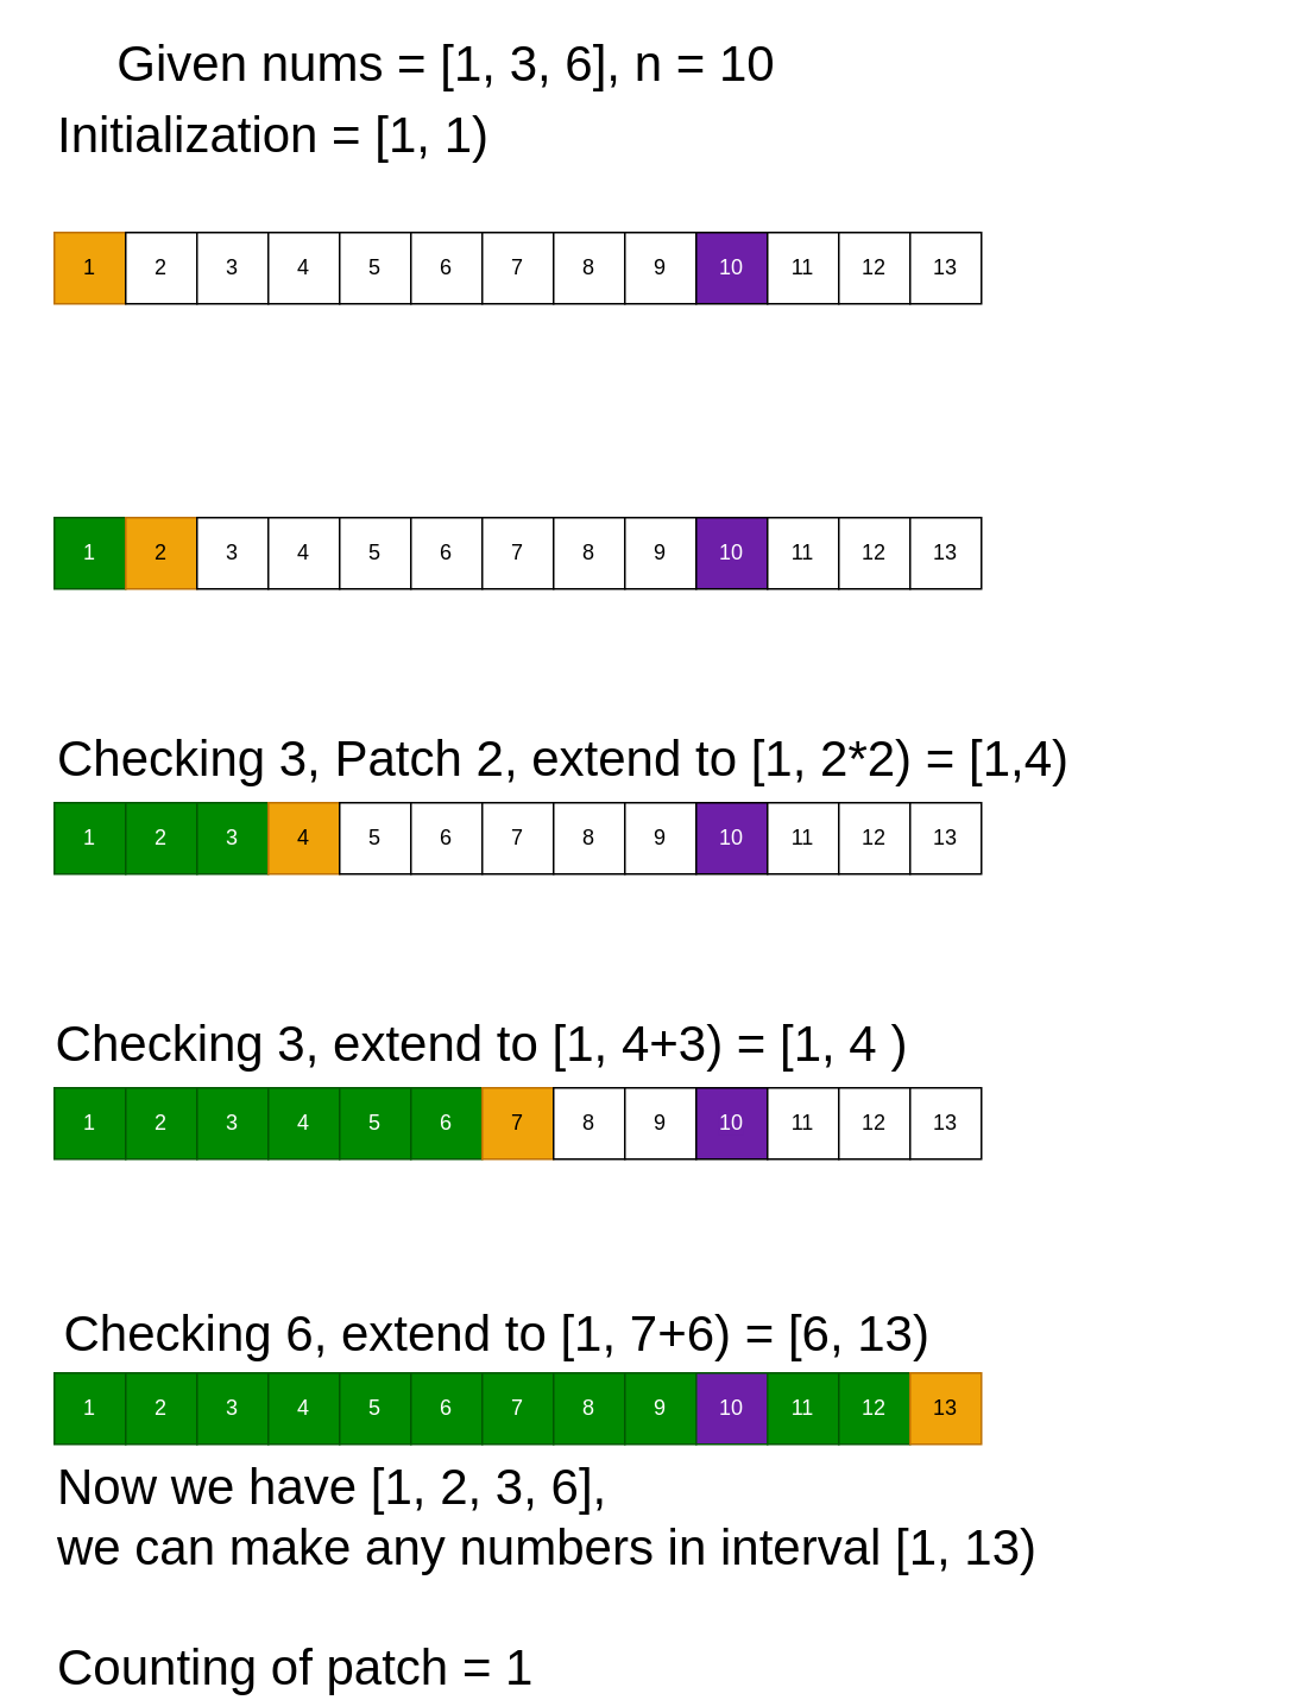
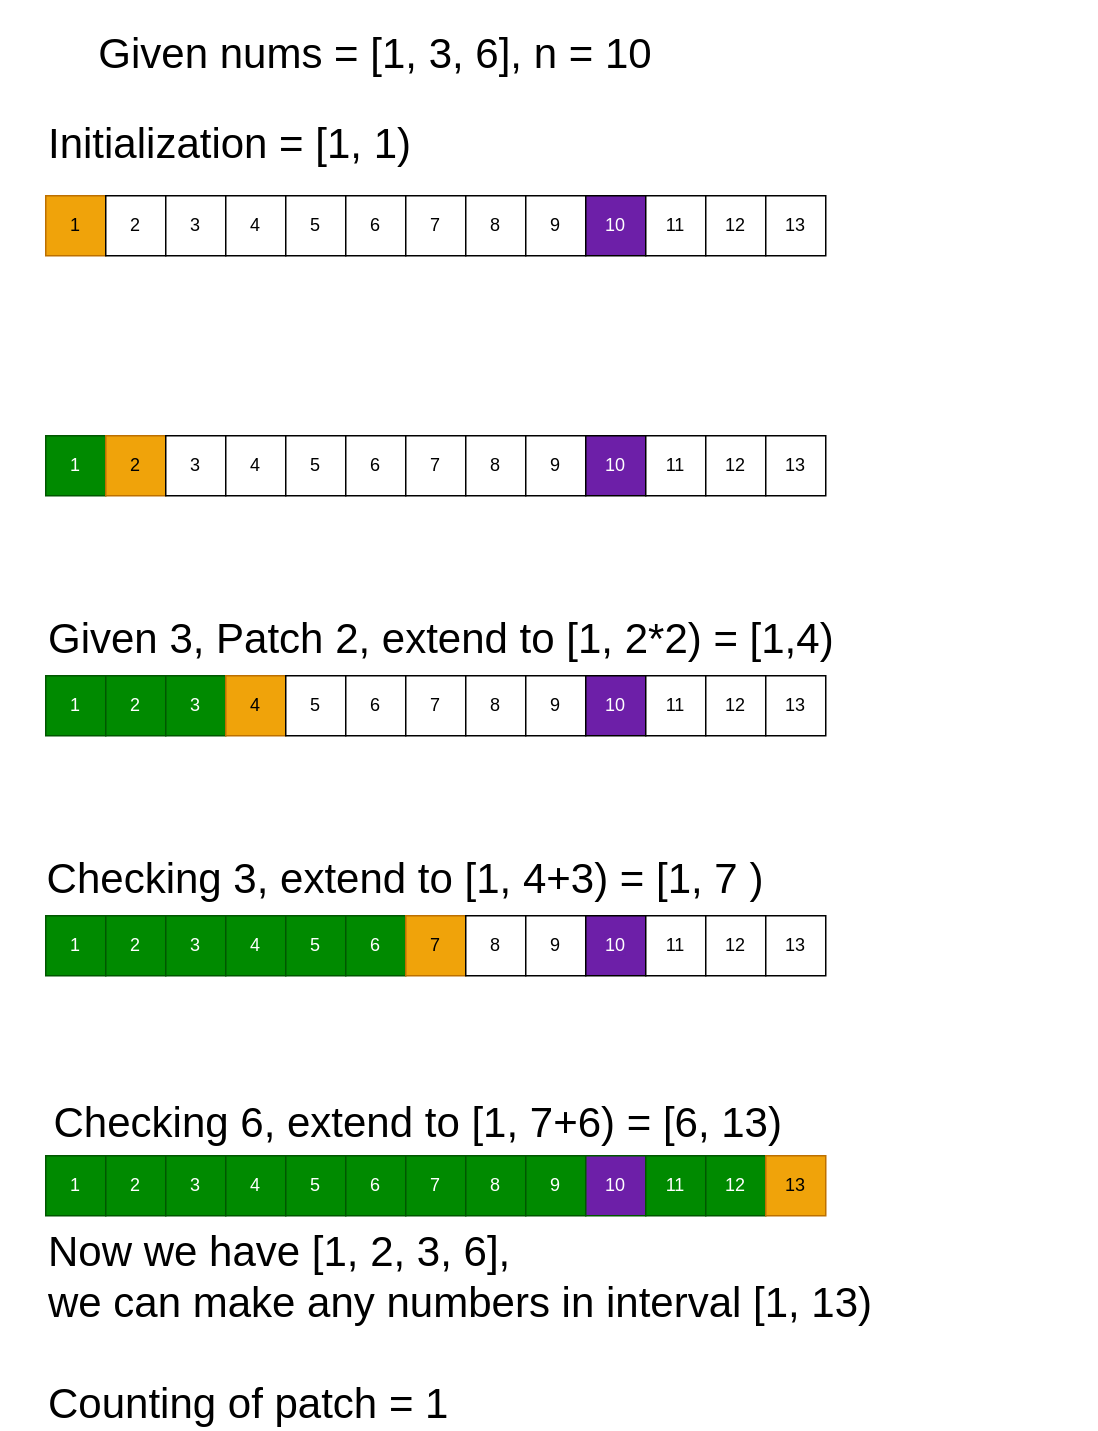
  <mxCell id="0" />
  <mxCell id="1" parent="0" />
  <mxCell id="2" value="1" style="whiteSpace=wrap;html=1;fillColor=#f0a30a;fontColor=#000000;strokeColor=#BD7000;" vertex="1" parent="1"><mxGeometry x="30" y="130" width="40" height="40" as="geometry" /></mxCell>
  <mxCell id="3" value="2" style="whiteSpace=wrap;html=1;" vertex="1" parent="1"><mxGeometry x="70" y="130" width="40" height="40" as="geometry" /></mxCell>
  <mxCell id="4" value="3" style="whiteSpace=wrap;html=1;" vertex="1" parent="1"><mxGeometry x="110" y="130" width="40" height="40" as="geometry" /></mxCell>
  <mxCell id="5" value="4" style="whiteSpace=wrap;html=1;" vertex="1" parent="1"><mxGeometry x="150" y="130" width="40" height="40" as="geometry" /></mxCell>
  <mxCell id="6" value="5" style="whiteSpace=wrap;html=1;" vertex="1" parent="1"><mxGeometry x="190" y="130" width="40" height="40" as="geometry" /></mxCell>
  <mxCell id="7" value="6" style="whiteSpace=wrap;html=1;" vertex="1" parent="1"><mxGeometry x="230" y="130" width="40" height="40" as="geometry" /></mxCell>
  <mxCell id="8" value="7" style="whiteSpace=wrap;html=1;" vertex="1" parent="1"><mxGeometry x="270" y="130" width="40" height="40" as="geometry" /></mxCell>
  <mxCell id="9" value="8" style="whiteSpace=wrap;html=1;" vertex="1" parent="1"><mxGeometry x="310" y="130" width="40" height="40" as="geometry" /></mxCell>
  <mxCell id="10" value="9" style="whiteSpace=wrap;html=1;" vertex="1" parent="1"><mxGeometry x="350" y="130" width="40" height="40" as="geometry" /></mxCell>
  <mxCell id="11" value="&lt;font color=&quot;#ffffff&quot;&gt;10&lt;/font&gt;" style="whiteSpace=wrap;html=1;fillColor=#6D1FA8;" vertex="1" parent="1"><mxGeometry x="390" y="130" width="40" height="40" as="geometry" /></mxCell>
  <mxCell id="12" value="11" style="whiteSpace=wrap;html=1;" vertex="1" parent="1"><mxGeometry x="430" y="130" width="40" height="40" as="geometry" /></mxCell>
  <mxCell id="13" value="12" style="whiteSpace=wrap;html=1;" vertex="1" parent="1"><mxGeometry x="470" y="130" width="40" height="40" as="geometry" /></mxCell>
  <mxCell id="14" value="13" style="whiteSpace=wrap;html=1;" vertex="1" parent="1"><mxGeometry x="510" y="130" width="40" height="40" as="geometry" /></mxCell>
  <mxCell id="15" value="1" style="whiteSpace=wrap;html=1;fillColor=#008a00;fontColor=#ffffff;strokeColor=#005700;" vertex="1" parent="1"><mxGeometry x="30" y="290" width="40" height="40" as="geometry" /></mxCell>
  <mxCell id="16" value="2" style="whiteSpace=wrap;html=1;fillColor=#f0a30a;fontColor=#000000;strokeColor=#BD7000;" vertex="1" parent="1"><mxGeometry x="70" y="290" width="40" height="40" as="geometry" /></mxCell>
  <mxCell id="17" value="3" style="whiteSpace=wrap;html=1;" vertex="1" parent="1"><mxGeometry x="110" y="290" width="40" height="40" as="geometry" /></mxCell>
  <mxCell id="18" value="4" style="whiteSpace=wrap;html=1;" vertex="1" parent="1"><mxGeometry x="150" y="290" width="40" height="40" as="geometry" /></mxCell>
  <mxCell id="19" value="5" style="whiteSpace=wrap;html=1;" vertex="1" parent="1"><mxGeometry x="190" y="290" width="40" height="40" as="geometry" /></mxCell>
  <mxCell id="20" value="6" style="whiteSpace=wrap;html=1;" vertex="1" parent="1"><mxGeometry x="230" y="290" width="40" height="40" as="geometry" /></mxCell>
  <mxCell id="21" value="7" style="whiteSpace=wrap;html=1;" vertex="1" parent="1"><mxGeometry x="270" y="290" width="40" height="40" as="geometry" /></mxCell>
  <mxCell id="22" value="8" style="whiteSpace=wrap;html=1;" vertex="1" parent="1"><mxGeometry x="310" y="290" width="40" height="40" as="geometry" /></mxCell>
  <mxCell id="23" value="9" style="whiteSpace=wrap;html=1;" vertex="1" parent="1"><mxGeometry x="350" y="290" width="40" height="40" as="geometry" /></mxCell>
  <mxCell id="24" value="&lt;font color=&quot;#ffffff&quot;&gt;10&lt;/font&gt;" style="whiteSpace=wrap;html=1;fillColor=#6D1FA8;" vertex="1" parent="1"><mxGeometry x="390" y="290" width="40" height="40" as="geometry" /></mxCell>
  <mxCell id="25" value="11" style="whiteSpace=wrap;html=1;" vertex="1" parent="1"><mxGeometry x="430" y="290" width="40" height="40" as="geometry" /></mxCell>
  <mxCell id="26" value="12" style="whiteSpace=wrap;html=1;" vertex="1" parent="1"><mxGeometry x="470" y="290" width="40" height="40" as="geometry" /></mxCell>
  <mxCell id="27" value="13" style="whiteSpace=wrap;html=1;" vertex="1" parent="1"><mxGeometry x="510" y="290" width="40" height="40" as="geometry" /></mxCell>
  <mxCell id="28" value="1" style="whiteSpace=wrap;html=1;fillColor=#008a00;fontColor=#ffffff;strokeColor=#005700;" vertex="1" parent="1"><mxGeometry x="30" y="450" width="40" height="40" as="geometry" /></mxCell>
  <mxCell id="29" value="2" style="whiteSpace=wrap;html=1;fillColor=#008a00;fontColor=#ffffff;strokeColor=#005700;" vertex="1" parent="1"><mxGeometry x="70" y="450" width="40" height="40" as="geometry" /></mxCell>
  <mxCell id="30" value="3" style="whiteSpace=wrap;html=1;fillColor=#008a00;fontColor=#ffffff;strokeColor=#005700;" vertex="1" parent="1"><mxGeometry x="110" y="450" width="40" height="40" as="geometry" /></mxCell>
  <mxCell id="31" value="4" style="whiteSpace=wrap;html=1;fillColor=#f0a30a;fontColor=#000000;strokeColor=#BD7000;" vertex="1" parent="1"><mxGeometry x="150" y="450" width="40" height="40" as="geometry" /></mxCell>
  <mxCell id="32" value="5" style="whiteSpace=wrap;html=1;" vertex="1" parent="1"><mxGeometry x="190" y="450" width="40" height="40" as="geometry" /></mxCell>
  <mxCell id="33" value="6" style="whiteSpace=wrap;html=1;" vertex="1" parent="1"><mxGeometry x="230" y="450" width="40" height="40" as="geometry" /></mxCell>
  <mxCell id="34" value="7" style="whiteSpace=wrap;html=1;" vertex="1" parent="1"><mxGeometry x="270" y="450" width="40" height="40" as="geometry" /></mxCell>
  <mxCell id="35" value="8" style="whiteSpace=wrap;html=1;" vertex="1" parent="1"><mxGeometry x="310" y="450" width="40" height="40" as="geometry" /></mxCell>
  <mxCell id="36" value="9" style="whiteSpace=wrap;html=1;" vertex="1" parent="1"><mxGeometry x="350" y="450" width="40" height="40" as="geometry" /></mxCell>
  <mxCell id="37" value="&lt;font color=&quot;#ffffff&quot;&gt;10&lt;/font&gt;" style="whiteSpace=wrap;html=1;fillColor=#6D1FA8;" vertex="1" parent="1"><mxGeometry x="390" y="450" width="40" height="40" as="geometry" /></mxCell>
  <mxCell id="38" value="11" style="whiteSpace=wrap;html=1;" vertex="1" parent="1"><mxGeometry x="430" y="450" width="40" height="40" as="geometry" /></mxCell>
  <mxCell id="39" value="12" style="whiteSpace=wrap;html=1;" vertex="1" parent="1"><mxGeometry x="470" y="450" width="40" height="40" as="geometry" /></mxCell>
  <mxCell id="40" value="13" style="whiteSpace=wrap;html=1;" vertex="1" parent="1"><mxGeometry x="510" y="450" width="40" height="40" as="geometry" /></mxCell>
  <mxCell id="41" value="1" style="whiteSpace=wrap;html=1;fillColor=#008a00;fontColor=#ffffff;strokeColor=#005700;" vertex="1" parent="1"><mxGeometry x="30" y="610" width="40" height="40" as="geometry" /></mxCell>
  <mxCell id="42" value="2" style="whiteSpace=wrap;html=1;fillColor=#008a00;fontColor=#ffffff;strokeColor=#005700;" vertex="1" parent="1"><mxGeometry x="70" y="610" width="40" height="40" as="geometry" /></mxCell>
  <mxCell id="43" value="3" style="whiteSpace=wrap;html=1;fillColor=#008a00;fontColor=#ffffff;strokeColor=#005700;" vertex="1" parent="1"><mxGeometry x="110" y="610" width="40" height="40" as="geometry" /></mxCell>
  <mxCell id="44" value="4" style="whiteSpace=wrap;html=1;fillColor=#008a00;fontColor=#ffffff;strokeColor=#005700;" vertex="1" parent="1"><mxGeometry x="150" y="610" width="40" height="40" as="geometry" /></mxCell>
  <mxCell id="45" value="5" style="whiteSpace=wrap;html=1;fillColor=#008a00;fontColor=#ffffff;strokeColor=#005700;" vertex="1" parent="1"><mxGeometry x="190" y="610" width="40" height="40" as="geometry" /></mxCell>
  <mxCell id="46" value="6" style="whiteSpace=wrap;html=1;fillColor=#008a00;fontColor=#ffffff;strokeColor=#005700;" vertex="1" parent="1"><mxGeometry x="230" y="610" width="40" height="40" as="geometry" /></mxCell>
  <mxCell id="47" value="7" style="whiteSpace=wrap;html=1;fillColor=#f0a30a;fontColor=#000000;strokeColor=#BD7000;" vertex="1" parent="1"><mxGeometry x="270" y="610" width="40" height="40" as="geometry" /></mxCell>
  <mxCell id="48" value="8" style="whiteSpace=wrap;html=1;" vertex="1" parent="1"><mxGeometry x="310" y="610" width="40" height="40" as="geometry" /></mxCell>
  <mxCell id="49" value="9" style="whiteSpace=wrap;html=1;" vertex="1" parent="1"><mxGeometry x="350" y="610" width="40" height="40" as="geometry" /></mxCell>
  <mxCell id="50" value="&lt;font style=&quot;background-color: rgb(109, 31, 168);&quot; color=&quot;#ffffff&quot;&gt;10&lt;/font&gt;" style="whiteSpace=wrap;html=1;fillColor=#6D1FA8;" vertex="1" parent="1"><mxGeometry x="390" y="610" width="40" height="40" as="geometry" /></mxCell>
  <mxCell id="51" value="11" style="whiteSpace=wrap;html=1;" vertex="1" parent="1"><mxGeometry x="430" y="610" width="40" height="40" as="geometry" /></mxCell>
  <mxCell id="52" value="12" style="whiteSpace=wrap;html=1;" vertex="1" parent="1"><mxGeometry x="470" y="610" width="40" height="40" as="geometry" /></mxCell>
  <mxCell id="53" value="13" style="whiteSpace=wrap;html=1;" vertex="1" parent="1"><mxGeometry x="510" y="610" width="40" height="40" as="geometry" /></mxCell>
  <mxCell id="54" value="1" style="whiteSpace=wrap;html=1;fillColor=#008a00;fontColor=#ffffff;strokeColor=#005700;" vertex="1" parent="1"><mxGeometry x="30" y="770" width="40" height="40" as="geometry" /></mxCell>
  <mxCell id="55" value="2" style="whiteSpace=wrap;html=1;fillColor=#008a00;fontColor=#ffffff;strokeColor=#005700;" vertex="1" parent="1"><mxGeometry x="70" y="770" width="40" height="40" as="geometry" /></mxCell>
  <mxCell id="56" value="3" style="whiteSpace=wrap;html=1;fillColor=#008a00;fontColor=#ffffff;strokeColor=#005700;" vertex="1" parent="1"><mxGeometry x="110" y="770" width="40" height="40" as="geometry" /></mxCell>
  <mxCell id="57" value="4" style="whiteSpace=wrap;html=1;fillColor=#008a00;fontColor=#ffffff;strokeColor=#005700;" vertex="1" parent="1"><mxGeometry x="150" y="770" width="40" height="40" as="geometry" /></mxCell>
  <mxCell id="58" value="5" style="whiteSpace=wrap;html=1;fillColor=#008a00;fontColor=#ffffff;strokeColor=#005700;" vertex="1" parent="1"><mxGeometry x="190" y="770" width="40" height="40" as="geometry" /></mxCell>
  <mxCell id="59" value="6" style="whiteSpace=wrap;html=1;fillColor=#008a00;fontColor=#ffffff;strokeColor=#005700;" vertex="1" parent="1"><mxGeometry x="230" y="770" width="40" height="40" as="geometry" /></mxCell>
  <mxCell id="60" value="7" style="whiteSpace=wrap;html=1;fillColor=#008a00;fontColor=#ffffff;strokeColor=#005700;" vertex="1" parent="1"><mxGeometry x="270" y="770" width="40" height="40" as="geometry" /></mxCell>
  <mxCell id="61" value="8" style="whiteSpace=wrap;html=1;fillColor=#008a00;fontColor=#ffffff;strokeColor=#005700;" vertex="1" parent="1"><mxGeometry x="310" y="770" width="40" height="40" as="geometry" /></mxCell>
  <mxCell id="62" value="9" style="whiteSpace=wrap;html=1;fillColor=#008a00;fontColor=#ffffff;strokeColor=#005700;" vertex="1" parent="1"><mxGeometry x="350" y="770" width="40" height="40" as="geometry" /></mxCell>
  <mxCell id="63" value="10" style="whiteSpace=wrap;html=1;fillColor=#6D1FA8;fontColor=#ffffff;strokeColor=#005700;" vertex="1" parent="1"><mxGeometry x="390" y="770" width="40" height="40" as="geometry" /></mxCell>
  <mxCell id="64" value="11" style="whiteSpace=wrap;html=1;fillColor=#008a00;fontColor=#ffffff;strokeColor=#005700;" vertex="1" parent="1"><mxGeometry x="430" y="770" width="40" height="40" as="geometry" /></mxCell>
  <mxCell id="65" value="12" style="whiteSpace=wrap;html=1;fillColor=#008a00;fontColor=#ffffff;strokeColor=#005700;" vertex="1" parent="1"><mxGeometry x="470" y="770" width="40" height="40" as="geometry" /></mxCell>
  <mxCell id="66" value="13" style="whiteSpace=wrap;html=1;fillColor=#f0a30a;fontColor=#000000;strokeColor=#BD7000;" vertex="1" parent="1"><mxGeometry x="510" y="770" width="40" height="40" as="geometry" /></mxCell>
  <mxCell id="67" value="&lt;div&gt;&lt;font style=&quot;font-size: 28px;&quot;&gt;Given nums = [1, 3, 6], n = 10&lt;/font&gt;&lt;/div&gt;" style="text;html=1;align=center;verticalAlign=middle;whiteSpace=wrap;rounded=0;" vertex="1" parent="1"><mxGeometry x="50" y="20" width="400" height="30" as="geometry" /></mxCell>
- <mxCell id="68" value="&lt;div&gt;&lt;font style=&quot;font-size: 28px;&quot;&gt;Initialization = [1, 1)&lt;/font&gt;&lt;/div&gt;" style="text;html=1;align=left;verticalAlign=middle;whiteSpace=wrap;rounded=0;" vertex="1" parent="1"><mxGeometry x="30" y="60" width="300" height="30" as="geometry" /></mxCell>
- <mxCell id="69" value="&lt;div&gt;&lt;font style=&quot;font-size: 28px;&quot;&gt;Checking 3, Patch 2, extend to [1, 2*2) = [1,4)&lt;/font&gt;&lt;/div&gt;" style="text;html=1;align=left;verticalAlign=middle;whiteSpace=wrap;rounded=0;" vertex="1" parent="1"><mxGeometry x="30" y="410" width="620" height="30" as="geometry" /></mxCell>
- <mxCell id="70" value="&lt;div&gt;&lt;font style=&quot;font-size: 28px;&quot;&gt;Checking 3, extend to [1, 4+3) = [1, 4 )&lt;/font&gt;&lt;/div&gt;" style="text;html=1;align=center;verticalAlign=middle;whiteSpace=wrap;rounded=0;" vertex="1" parent="1"><mxGeometry x="20" y="570" width="500" height="30" as="geometry" /></mxCell>
+ <mxCell id="68" value="&lt;div&gt;&lt;font style=&quot;font-size: 28px;&quot;&gt;Initialization = [1, 1)&lt;/font&gt;&lt;/div&gt;" style="text;html=1;align=left;verticalAlign=middle;whiteSpace=wrap;rounded=0;" vertex="1" parent="1"><mxGeometry x="30" y="80" width="300" height="30" as="geometry" /></mxCell>
+ <mxCell id="69" value="&lt;div&gt;&lt;font style=&quot;font-size: 28px;&quot;&gt;Given 3, Patch 2, extend to [1, 2*2) = [1,4)&lt;/font&gt;&lt;/div&gt;" style="text;html=1;align=left;verticalAlign=middle;whiteSpace=wrap;rounded=0;" vertex="1" parent="1"><mxGeometry x="30" y="410" width="620" height="30" as="geometry" /></mxCell>
+ <mxCell id="70" value="&lt;div&gt;&lt;font style=&quot;font-size: 28px;&quot;&gt;Checking 3, extend to [1, 4+3) = [1, 7 )&lt;/font&gt;&lt;/div&gt;" style="text;html=1;align=center;verticalAlign=middle;whiteSpace=wrap;rounded=0;" vertex="1" parent="1"><mxGeometry x="20" y="570" width="500" height="30" as="geometry" /></mxCell>
  <mxCell id="71" value="&lt;div&gt;&lt;font style=&quot;font-size: 28px;&quot;&gt;Checking 6, extend to [1, 7+6) = [6, 13)&lt;/font&gt;&lt;/div&gt;" style="text;html=1;align=center;verticalAlign=middle;whiteSpace=wrap;rounded=0;" vertex="1" parent="1"><mxGeometry x="20" y="733" width="517" height="30" as="geometry" /></mxCell>
  <mxCell id="72" value="&lt;div&gt;&lt;font style=&quot;font-size: 28px;&quot;&gt;Now we have [1, 2, 3, 6], &lt;br&gt;we can make any numbers in interval [1, 13)&lt;/font&gt;&lt;/div&gt;&lt;div&gt;&lt;font style=&quot;font-size: 28px;&quot;&gt;&lt;br&gt;&lt;/font&gt;&lt;/div&gt;&lt;div&gt;&lt;span style=&quot;font-size: 28px;&quot;&gt;Counting of patch = 1&amp;nbsp;&lt;/span&gt;&lt;/div&gt;" style="text;html=1;align=left;verticalAlign=middle;whiteSpace=wrap;rounded=0;" vertex="1" parent="1"><mxGeometry x="30" y="870" width="680" height="30" as="geometry" /></mxCell>
